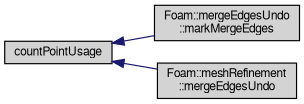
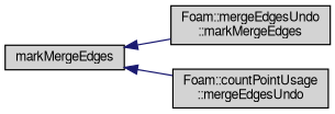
  digraph {
    rankdir=LR
    node [color=black fillcolor=lightgrey fontname=FreeSans fontsize=10 shape=record style=filled]
    edge [color=midnightblue dir=back fontname=FreeSans fontsize=10 labelfontname=FreeSans labelfontsize=10 style=solid]
-   n1 [fontcolor=black height=0.2 label=countPointUsage width=0.4]
+   n1 [fontcolor=black height=0.2 label=markMergeEdges width=0.4]
    n2 [height=0.2 label="Foam::mergeEdgesUndo\l::markMergeEdges" width=0.4]
-   n3 [height=0.2 label="Foam::meshRefinement\l::mergeEdgesUndo" width=0.4]
+   n3 [height=0.2 label="Foam::countPointUsage\l::mergeEdgesUndo" width=0.4]
    n1 -> n2
    n1 -> n3
  }
